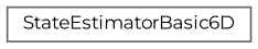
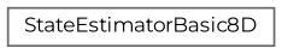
  digraph {
    rankdir=LR
    fontname=Montserrat
-   n1 [color=grey40 fillcolor=white fontname=Montserrat fontsize=10 height=0.2 label=StateEstimatorBasic6D shape=box style=filled width=0.4]
+   n1 [color=grey40 fillcolor=white fontname=Montserrat fontsize=10 height=0.2 label=StateEstimatorBasic8D shape=box style=filled width=0.4]
  }
